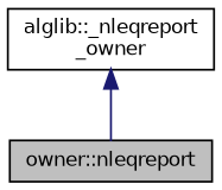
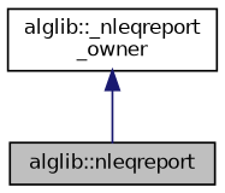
  digraph {
    node [color=black fontname=Helvetica fontsize=10 shape=record style=filled]
-   n1 [fillcolor=grey75 fontcolor=black height=0.2 label="owner::nleqreport" width=0.4]
+   n1 [fillcolor=grey75 fontcolor=black height=0.2 label="alglib::nleqreport" width=0.4]
    n2 [fillcolor=white height=0.2 label="alglib::_nleqreport\l_owner" width=0.4]
    n2 -> n1 [color=midnightblue dir=back fontname=Helvetica fontsize=10 labelfontname=Helvetica labelfontsize=10 style=solid]
  }
